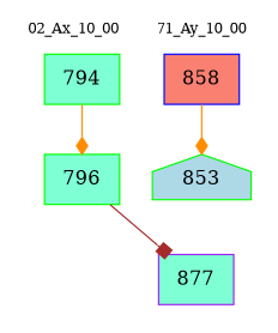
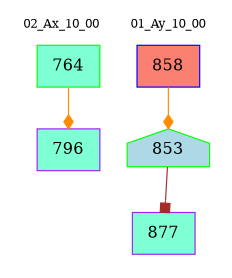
  digraph {
    node [color=green fillcolor=aquamarine shape=box style=filled]
    edge [arrowhead=diamond color=darkorange]
-   n1 [label=794]
-   n2 [label=796]
+   n1 [label=764]
+   n2 [color=purple label=796]
    n3 [color=blue fillcolor=salmon label=858]
    n4 [fillcolor=lightblue label=853 shape=house]
    n5 [color=purple label=877]
    subgraph cluster_1 {
      color=white
      fontsize=10
      label="02_Ax_10_00"
      n1
      n2
    }
    subgraph cluster_2 {
      color=white
      fontsize=10
-     label="71_Ay_10_00"
+     label="01_Ay_10_00"
      n3
      n4
      n5
    }
    n1 -> n2
    n3 -> n4
-   n2 -> n5 [arrowhead=box color=brown]
+   n4 -> n5 [arrowhead=box color=brown]
  }
